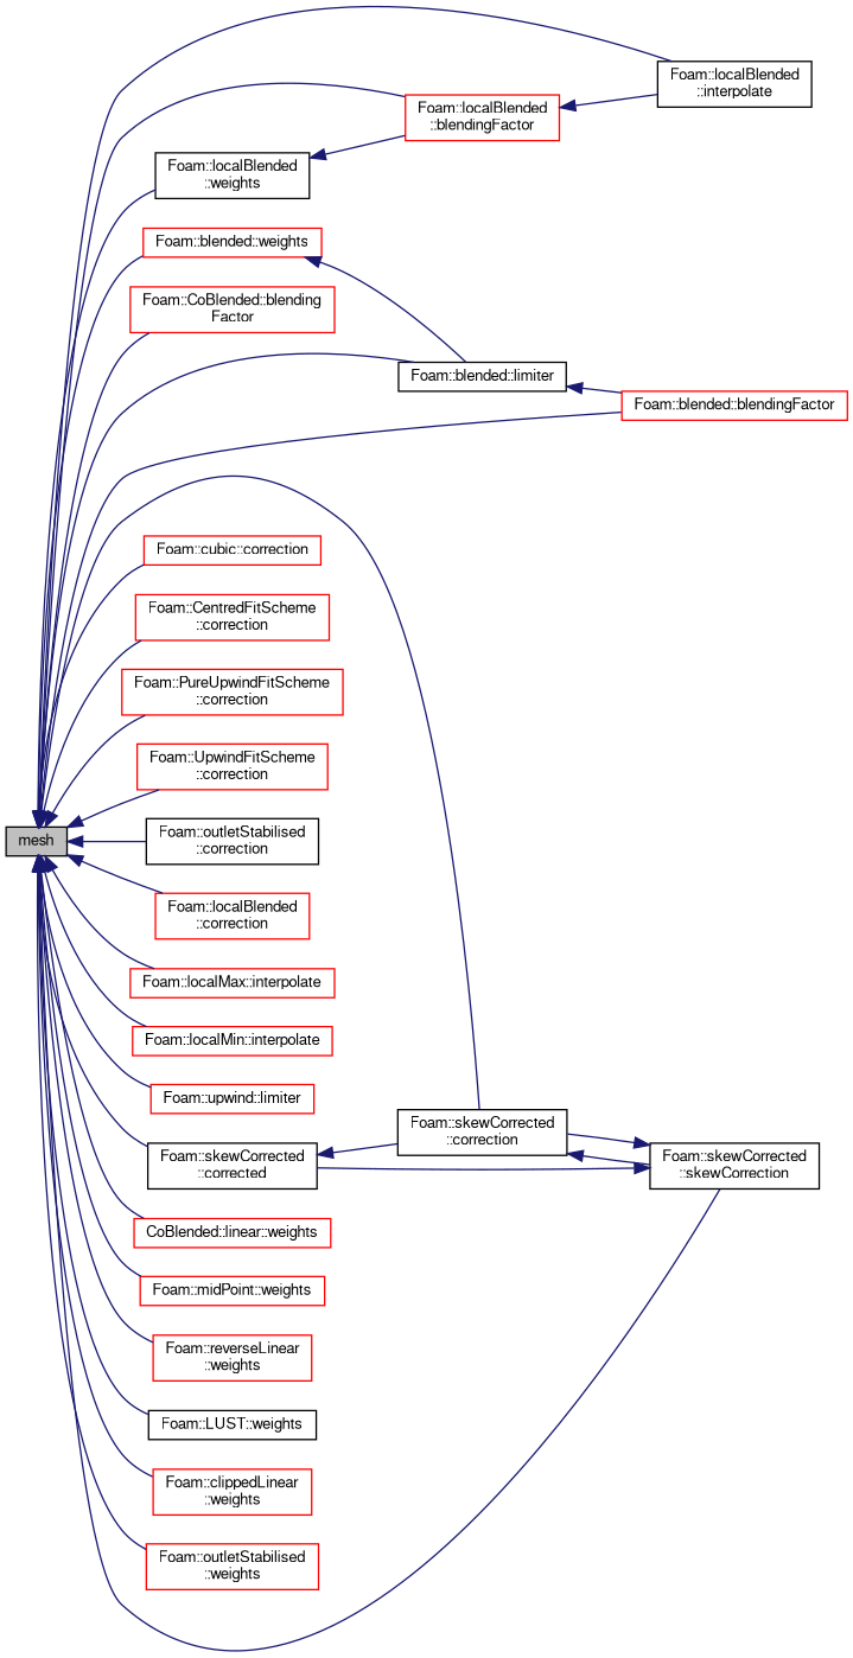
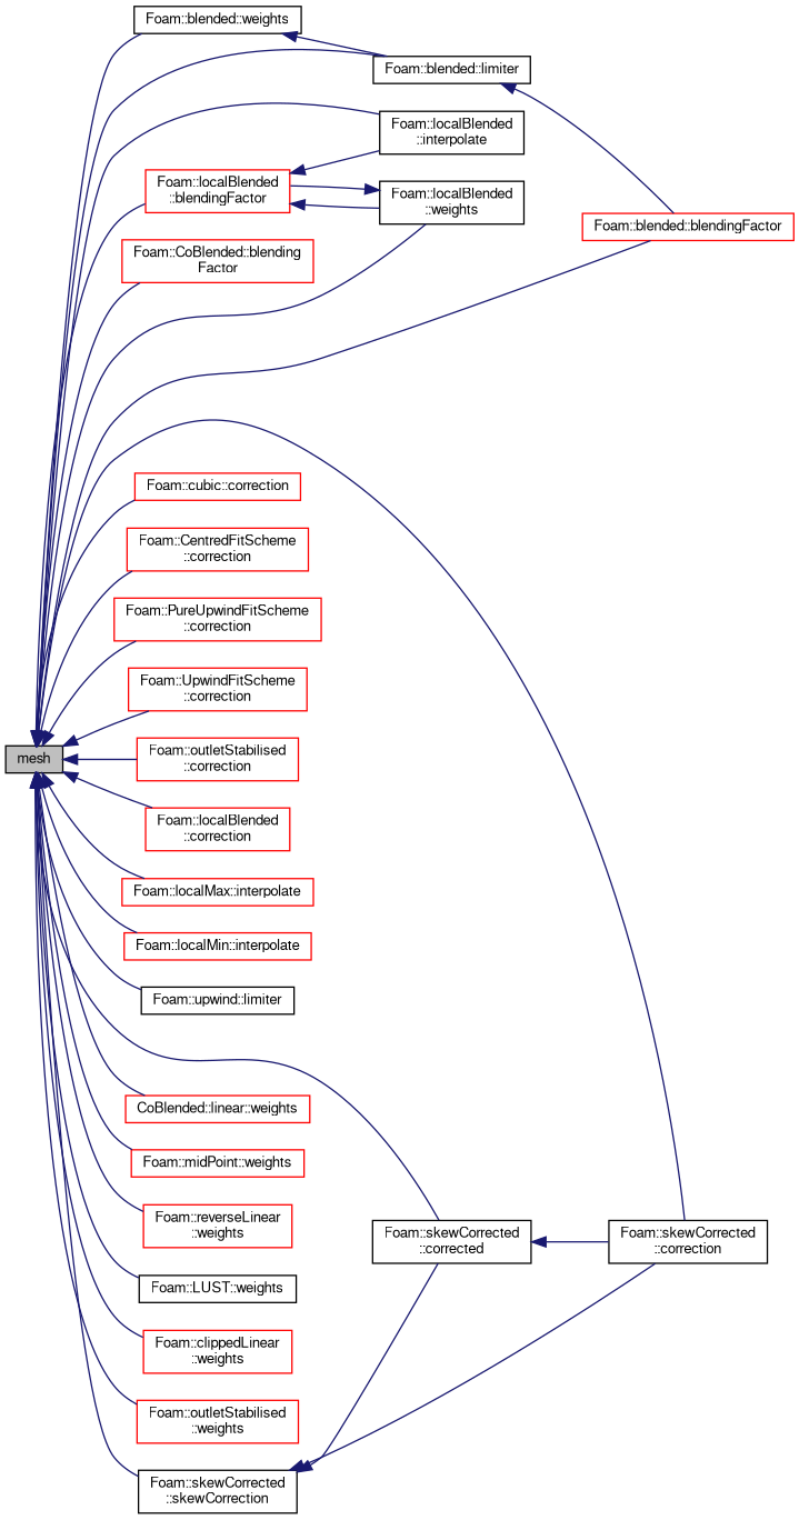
  digraph {
    rankdir=LR
    node [color=red fontname=FreeSans fontsize=10 shape=record]
    edge [color=midnightblue dir=back fontname=FreeSans fontsize=10 labelfontname=FreeSans labelfontsize=10 style=solid]
    n1 [color=black fillcolor=grey75 fontcolor=black height=0.2 label=mesh style=filled width=0.4]
    n2 [height=0.2 label="Foam::blended::blendingFactor" width=0.4]
    n3 [height=0.2 label="Foam::localBlended\l::blendingFactor" width=0.4]
    n4 [color=black height=0.2 label="Foam::localBlended\l::interpolate" width=0.4]
    n5 [color=black height=0.2 label="Foam::localBlended\l::weights" width=0.4]
    n6 [height=0.2 label="Foam::CoBlended::blending\lFactor" width=0.4]
    n7 [color=black height=0.2 label="Foam::skewCorrected\l::corrected" width=0.4]
    n8 [color=black height=0.2 label="Foam::skewCorrected\l::correction" width=0.4]
    n9 [color=black height=0.2 label="Foam::skewCorrected\l::skewCorrection" width=0.4]
    n10 [height=0.2 label="Foam::cubic::correction" width=0.4]
    n11 [height=0.2 label="Foam::CentredFitScheme\l::correction" width=0.4]
    n12 [height=0.2 label="Foam::PureUpwindFitScheme\l::correction" width=0.4]
    n13 [height=0.2 label="Foam::UpwindFitScheme\l::correction" width=0.4]
-   n14 [color=black height=0.2 label="Foam::outletStabilised\l::correction" width=0.4]
+   n14 [height=0.2 label="Foam::outletStabilised\l::correction" width=0.4]
    n15 [height=0.2 label="Foam::localBlended\l::correction" width=0.4]
    n16 [height=0.2 label="Foam::localMax::interpolate" width=0.4]
    n17 [height=0.2 label="Foam::localMin::interpolate" width=0.4]
-   n18 [height=0.2 label="Foam::upwind::limiter" width=0.4]
+   n18 [color=black height=0.2 label="Foam::upwind::limiter" width=0.4]
    n19 [color=black height=0.2 label="Foam::blended::limiter" width=0.4]
    n20 [height=0.2 label="CoBlended::linear::weights" width=0.4]
    n21 [height=0.2 label="Foam::midPoint::weights" width=0.4]
    n22 [height=0.2 label="Foam::reverseLinear\l::weights" width=0.4]
    n23 [color=black height=0.2 label="Foam::LUST::weights" width=0.4]
    n24 [height=0.2 label="Foam::clippedLinear\l::weights" width=0.4]
    n25 [height=0.2 label="Foam::outletStabilised\l::weights" width=0.4]
-   n26 [height=0.2 label="Foam::blended::weights" width=0.4]
+   n26 [color=black height=0.2 label="Foam::blended::weights" width=0.4]
    n1 -> n2
    n1 -> n3
    n1 -> n4
    n1 -> n5
    n1 -> n6
    n1 -> n7
    n1 -> n8
    n1 -> n9
    n1 -> n10
    n1 -> n11
    n1 -> n12
    n1 -> n13
    n1 -> n14
    n1 -> n15
    n1 -> n16
    n1 -> n17
    n1 -> n18
    n1 -> n19
    n1 -> n20
    n1 -> n21
    n1 -> n22
    n1 -> n23
    n1 -> n24
    n1 -> n25
    n1 -> n26
    n3 -> n4
+   n3 -> n5
    n5 -> n3
    n7 -> n8
-   n8 -> n9
    n9 -> n7
    n9 -> n8
    n19 -> n2
    n26 -> n19
  }
